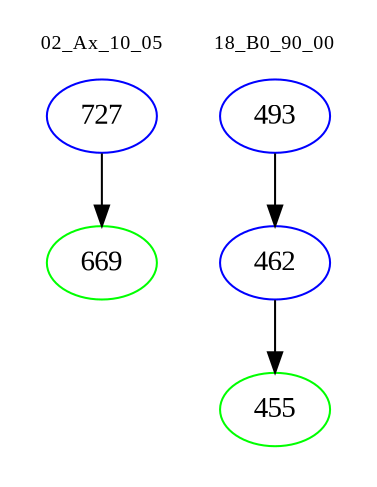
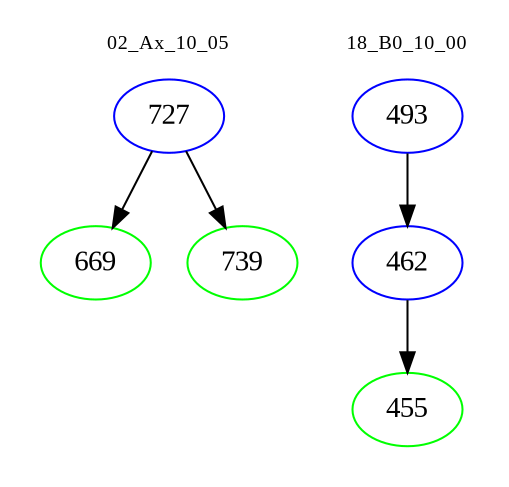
  digraph {
    fontname="Liberation Serif"
    node [color=blue fontname="Liberation Serif"]
    edge [color=black fontname="Liberation Serif"]
    n1 [label=727]
    n2 [color=green label=669]
+   n3 [color=green label=739]
    n4 [label=462]
    n5 [color=green label=455]
    n6 [label=493]
    subgraph cluster_1 {
      color=white
      fontsize=10
      label="02_Ax_10_05"
      n1
      n2
+     n3
    }
    subgraph cluster_2 {
      color=white
      fontsize=10
-     label="18_B0_90_00"
+     label="18_B0_10_00"
      n4
      n5
      n6
    }
    n1 -> n2
+   n1 -> n3
    n4 -> n5
    n6 -> n4
  }
